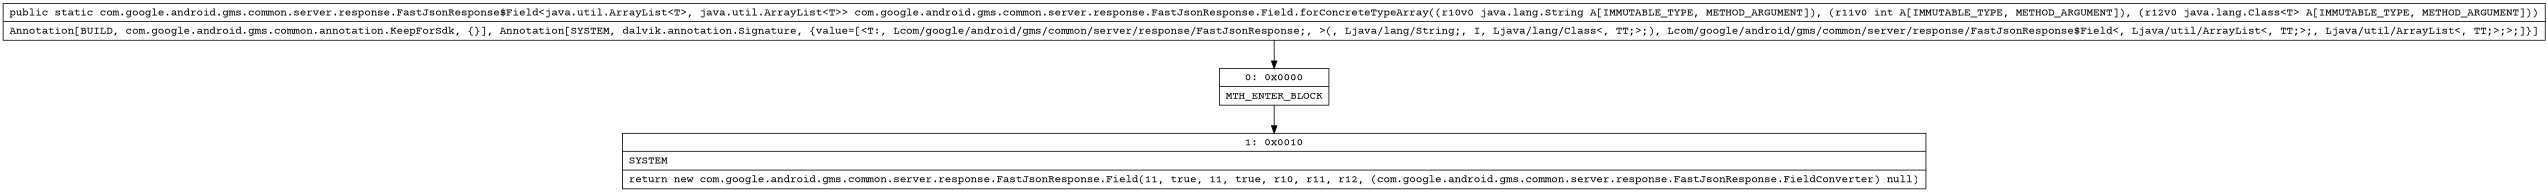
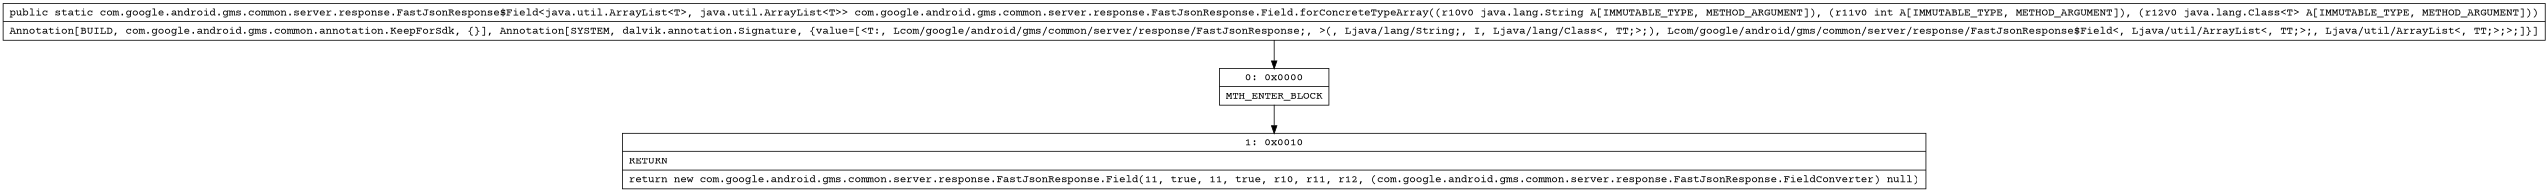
  digraph {
    fontname="Courier Prime"
    node [shape=record fontname="Courier Prime"]
    edge [fontname="Courier Prime"]
    n1 [label="{0\:\ 0x0000|MTH_ENTER_BLOCK\l}"]
-   n2 [label="{1\:\ 0x0010|SYSTEM\l|return new com.google.android.gms.common.server.response.FastJsonResponse.Field(11, true, 11, true, r10, r11, r12, (com.google.android.gms.common.server.response.FastJsonResponse.FieldConverter) null)\l}"]
+   n2 [label="{1\:\ 0x0010|RETURN\l|return new com.google.android.gms.common.server.response.FastJsonResponse.Field(11, true, 11, true, r10, r11, r12, (com.google.android.gms.common.server.response.FastJsonResponse.FieldConverter) null)\l}"]
    n3 [label="{public static com.google.android.gms.common.server.response.FastJsonResponse$Field\<java.util.ArrayList\<T\>, java.util.ArrayList\<T\>\> com.google.android.gms.common.server.response.FastJsonResponse.Field.forConcreteTypeArray((r10v0 java.lang.String A[IMMUTABLE_TYPE, METHOD_ARGUMENT]), (r11v0 int A[IMMUTABLE_TYPE, METHOD_ARGUMENT]), (r12v0 java.lang.Class\<T\> A[IMMUTABLE_TYPE, METHOD_ARGUMENT]))  | Annotation[BUILD, com.google.android.gms.common.annotation.KeepForSdk, \{\}], Annotation[SYSTEM, dalvik.annotation.Signature, \{value=[\<T:, Lcom\/google\/android\/gms\/common\/server\/response\/FastJsonResponse;, \>(, Ljava\/lang\/String;, I, Ljava\/lang\/Class\<, TT;\>;), Lcom\/google\/android\/gms\/common\/server\/response\/FastJsonResponse$Field\<, Ljava\/util\/ArrayList\<, TT;\>;, Ljava\/util\/ArrayList\<, TT;\>;\>;]\}]\l}"]
    n1 -> n2
    n3 -> n1
  }
